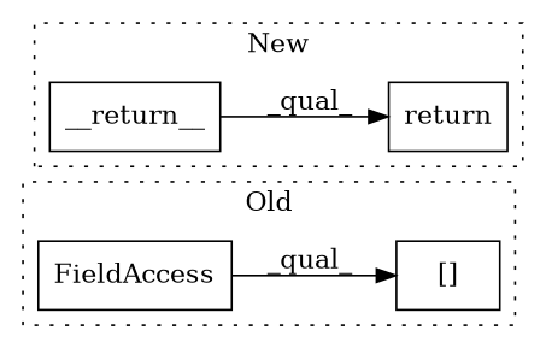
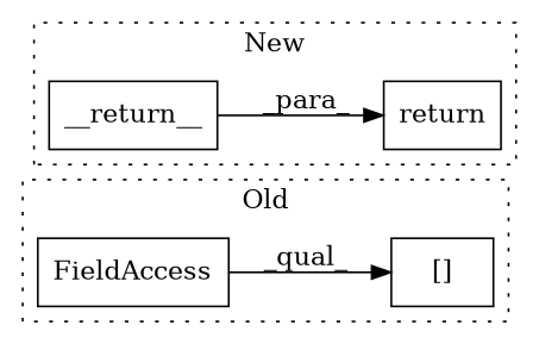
  digraph {
    rankdir=LR
    node [shape=box]
    n1 [a=2 l="18,1" label="[]" s="6064,6084"]
    n2 [a=22 l=17 label=FieldAccess s=6064]
    n3 [a=32 l="10,1" label=__return__ s="2608,2683"]
    n4 [a=41 l=7 label=return s=2596]
    subgraph cluster_1 {
      label=Old
      style=dotted
      n1
      n2
    }
    subgraph cluster_2 {
      label=New
      style=dotted
      n3
      n4
    }
    n2 -> n1 [label=_qual_]
-   n3 -> n4 [label=_qual_]
+   n3 -> n4 [label=_para_]
  }
